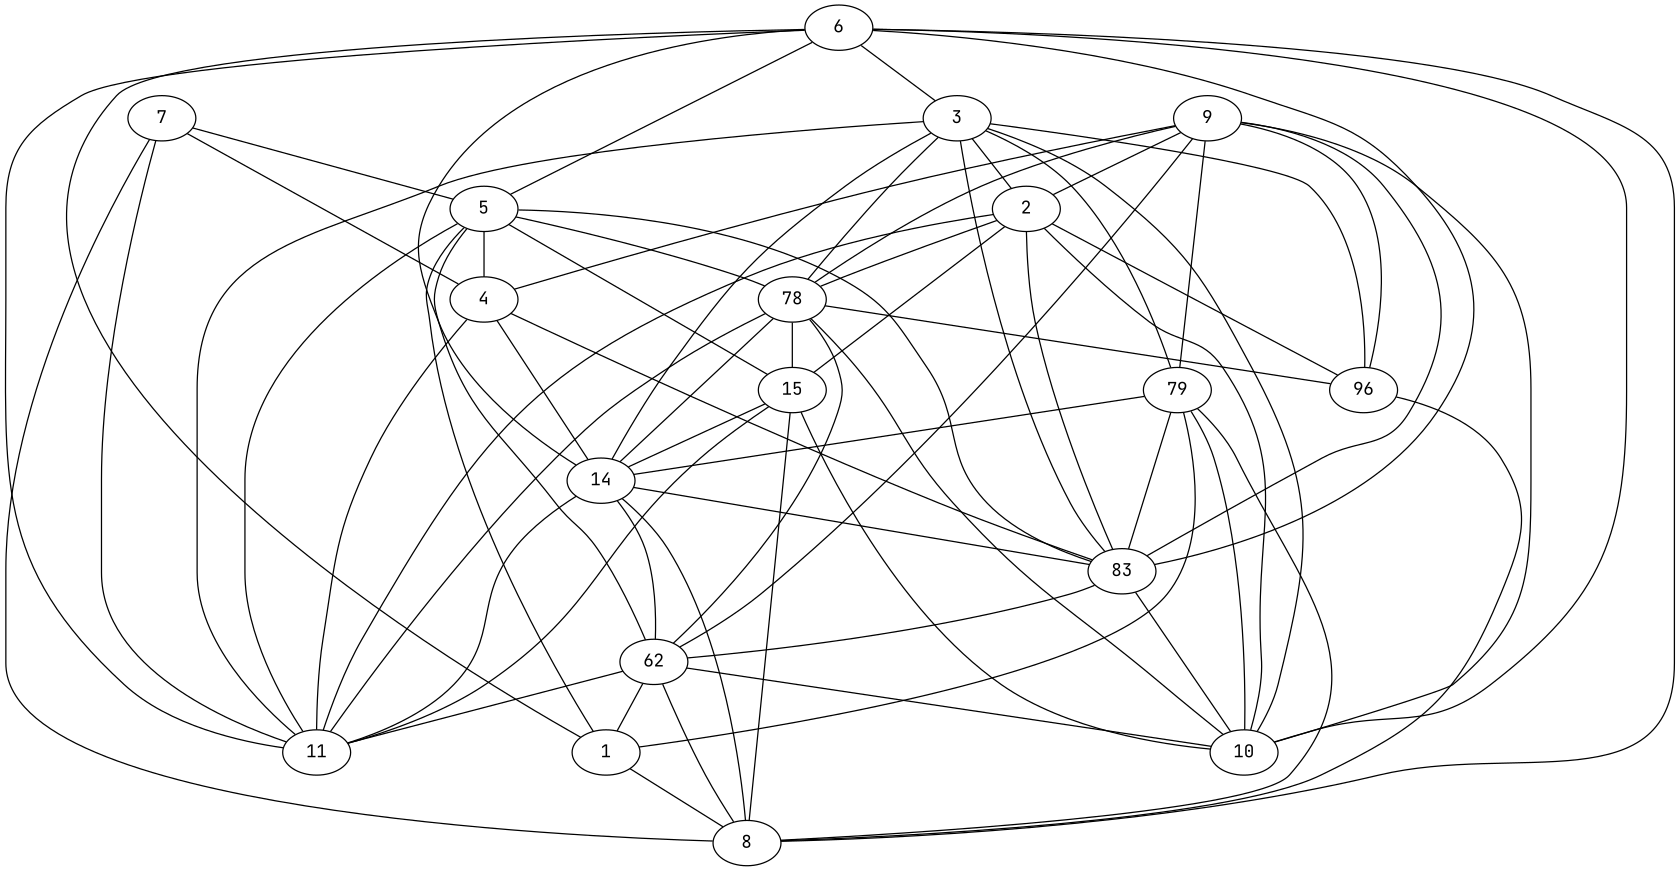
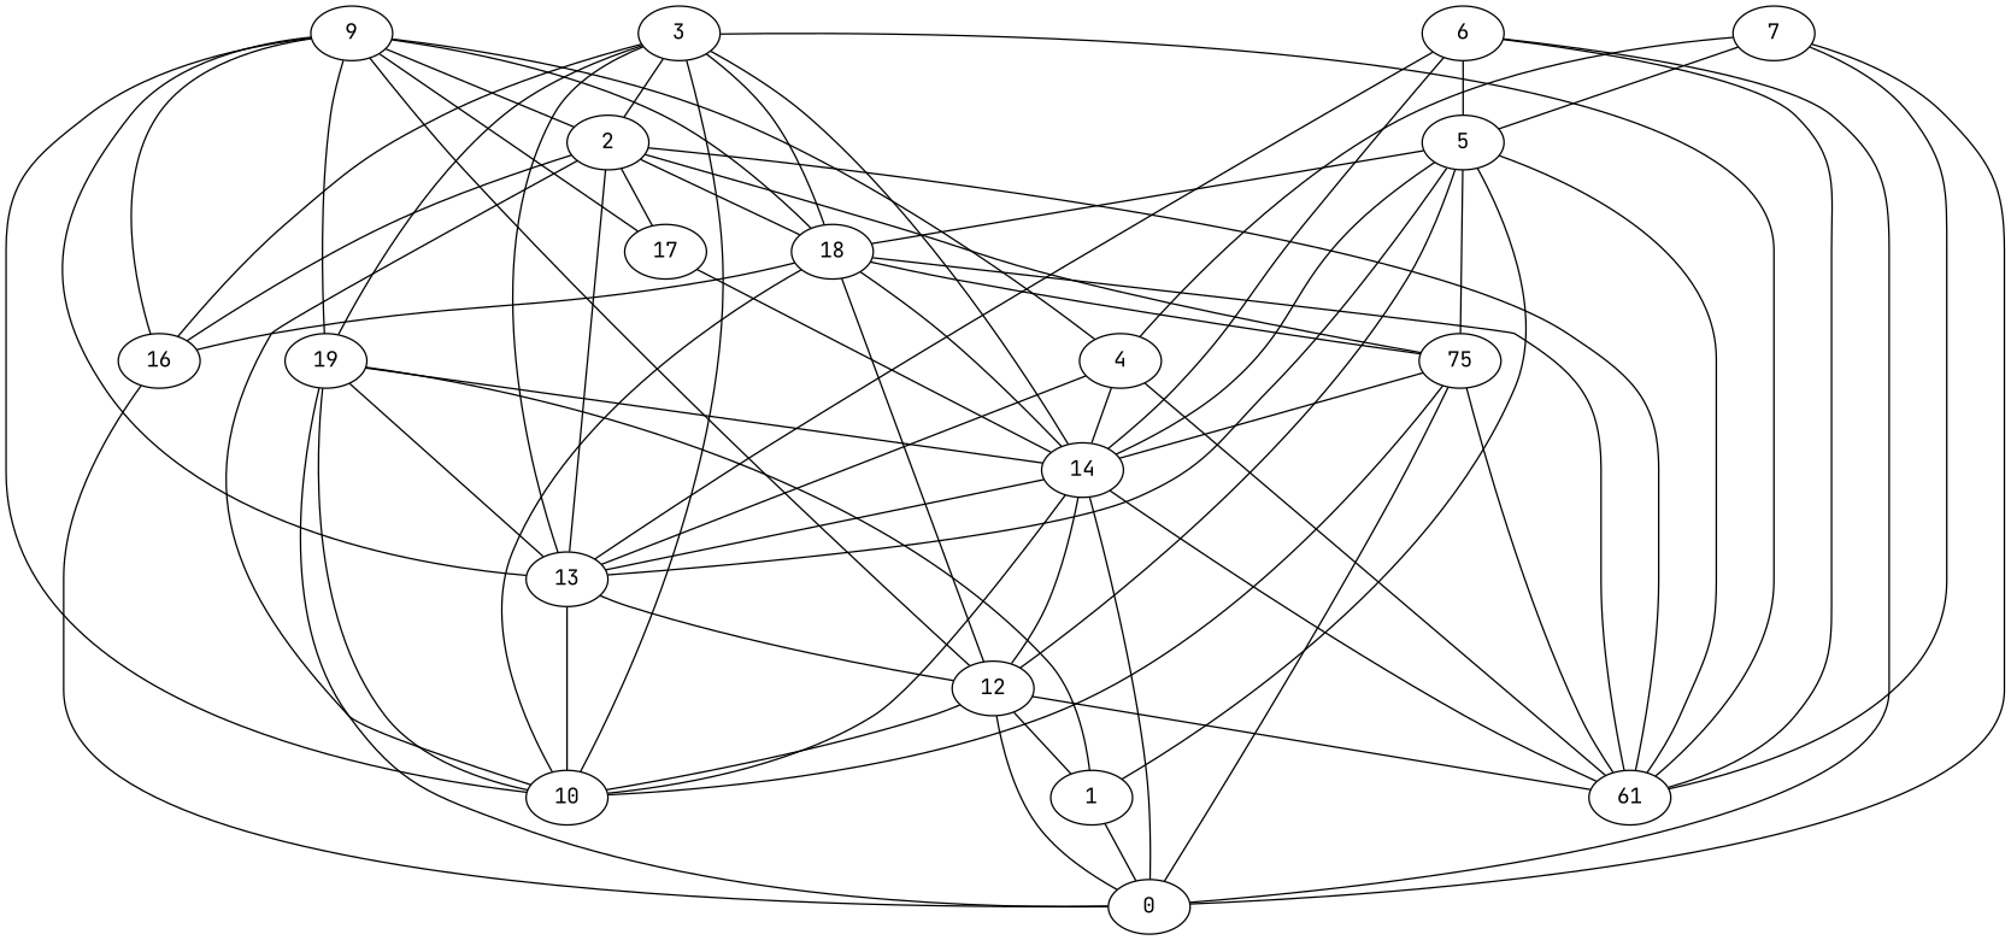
  digraph {
    fontname="JetBrains Mono"
    node [fontname="JetBrains Mono"]
    edge [color=black dir=none fontname="JetBrains Mono"]
-   12 [label=62]
-   11
+   12
+   11 [label=61]
    1
    10
-   0 [label=8]
-   19 [label=79]
+   0
+   19
    14
-   13 [label=83]
+   13
    6
    3
    5
-   18 [label=78]
-   16 [label=96]
+   18
+   16
    2
    4
-   15
+   15 [label=75]
+   17
    9
    7
    subgraph sub_1 {
      12
      11
      1
      10
      0
      19
      14
      13
      6
      3
      5
      18
      16
      2
      4
      15
+     17
      9
      7
    }
    12 -> 11
    12 -> 1
    12 -> 10
    12 -> 0
    1 -> 0
    19 -> 1
    19 -> 10
    19 -> 0
    19 -> 14
    19 -> 13
    14 -> 12
    14 -> 11
    14 -> 0
    14 -> 13
    13 -> 12
    13 -> 10
    6 -> 11
-   6 -> 1
-   6 -> 10
+   14 -> 10
    6 -> 0
    6 -> 14
    6 -> 13
-   6 -> 3
    6 -> 5
    3 -> 11
    3 -> 10
    3 -> 19
    3 -> 14
    3 -> 13
    3 -> 18
    3 -> 16
    3 -> 2
    5 -> 12
    5 -> 11
    5 -> 1
    5 -> 13
    5 -> 18
-   5 -> 4
+   5 -> 14
    5 -> 15
    18 -> 12
    18 -> 11
    18 -> 10
    18 -> 14
    18 -> 16
    18 -> 15
    16 -> 0
    2 -> 11
    2 -> 10
    2 -> 13
    2 -> 18
    2 -> 16
    2 -> 15
+   2 -> 17
    4 -> 11
    4 -> 14
    4 -> 13
    15 -> 11
    15 -> 10
    15 -> 0
    15 -> 14
+   17 -> 14
    9 -> 12
    9 -> 10
    9 -> 19
    9 -> 13
    9 -> 18
    9 -> 16
    9 -> 2
    9 -> 4
+   9 -> 17
    7 -> 11
    7 -> 0
    7 -> 5
    7 -> 4
  }
